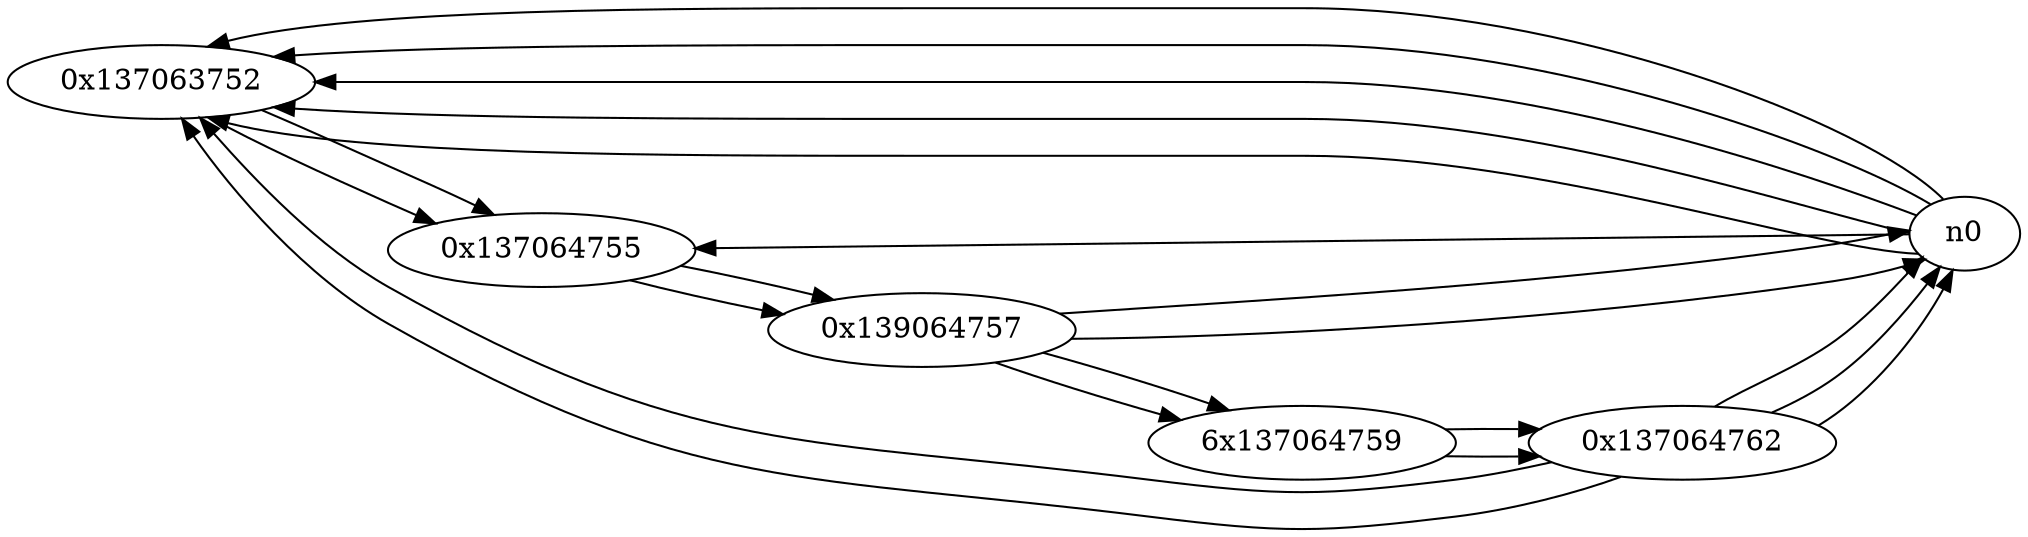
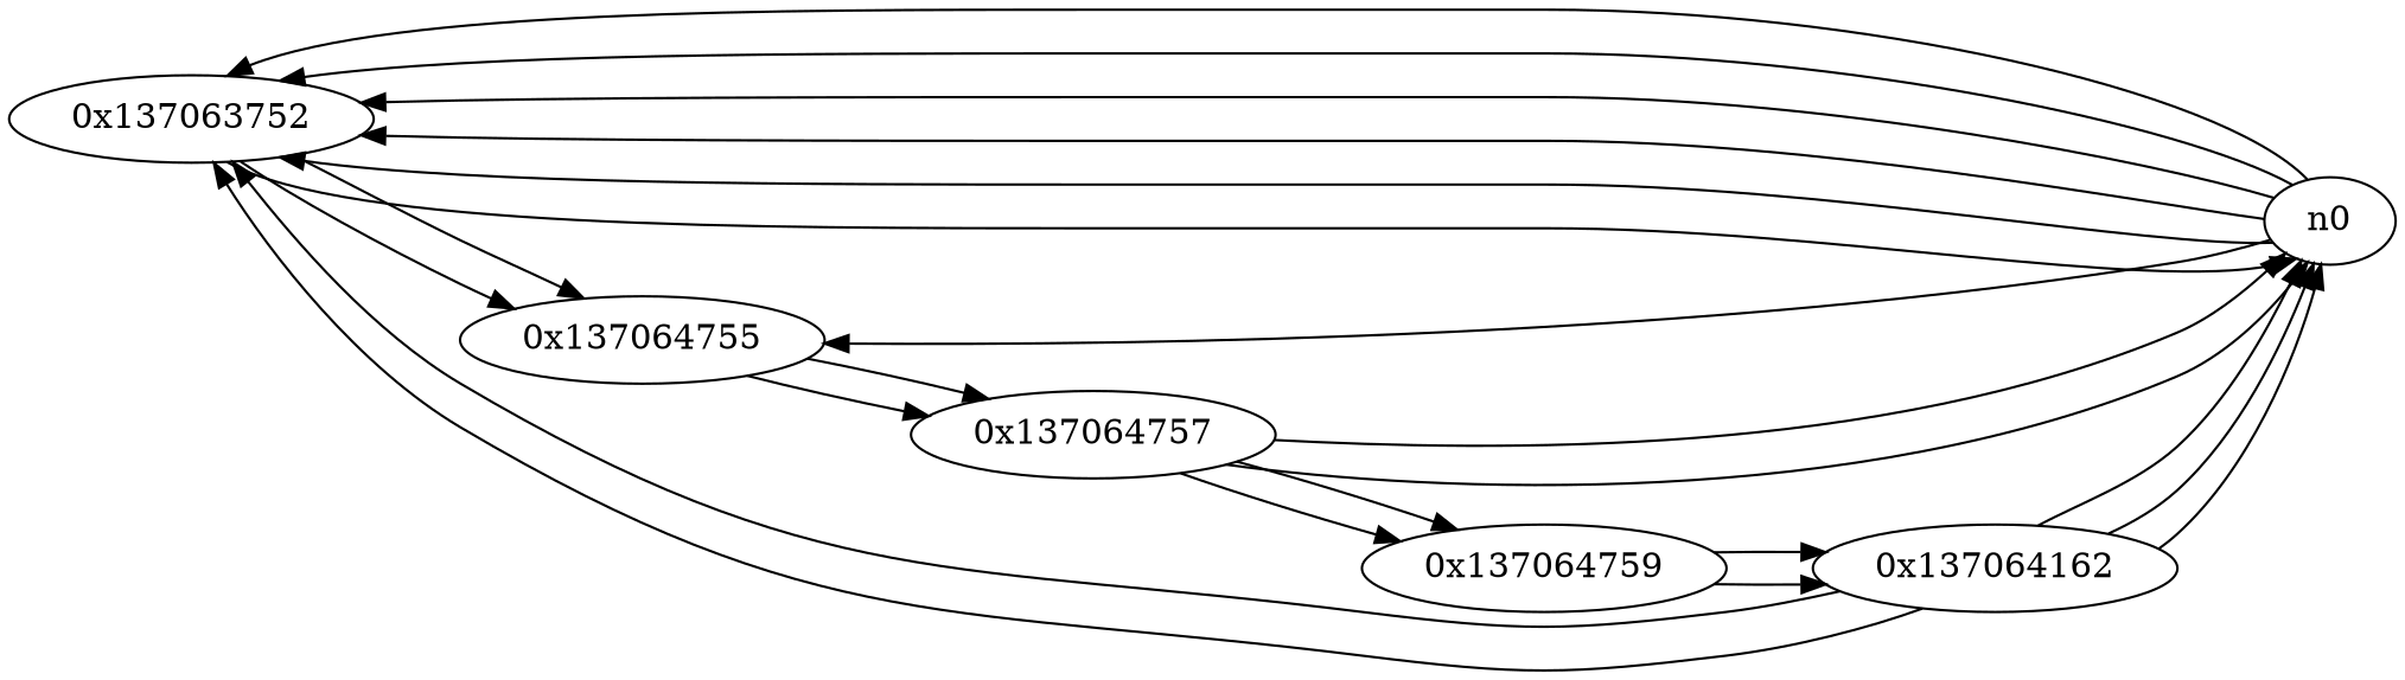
  digraph {
    rankdir=LR
    n1 [label="0x137063752"]
    n2 [label="0x137064755"]
    n0
-   n3 [label="0x139064757"]
-   n4 [label="6x137064759"]
-   n5 [label="0x137064762"]
+   n3 [label="0x137064757"]
+   n4 [label="0x137064759"]
+   n5 [label="0x137064162"]
    n1 -> n2
    n1 -> n2
+   n1 -> n0
    n2 -> n3
    n2 -> n3
    n0 -> n1
    n0 -> n1
    n0 -> n1
    n0 -> n1
    n0 -> n1
    n0 -> n2
    n3 -> n0
    n3 -> n0
    n3 -> n4
    n3 -> n4
    n4 -> n5
    n4 -> n5
    n5 -> n1
    n5 -> n1
    n5 -> n0
    n5 -> n0
    n5 -> n0
  }
